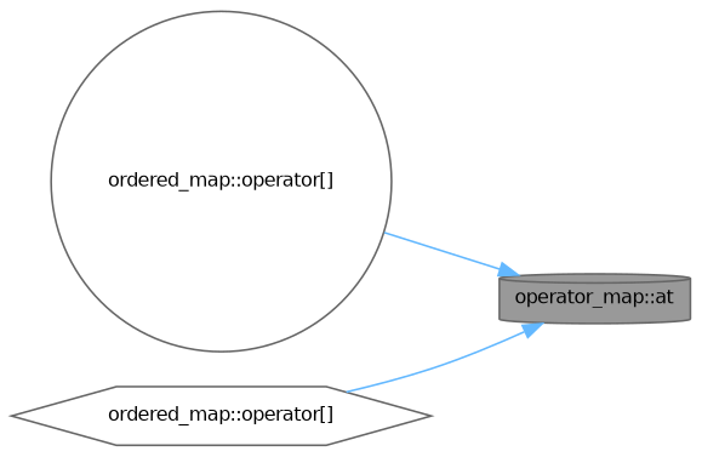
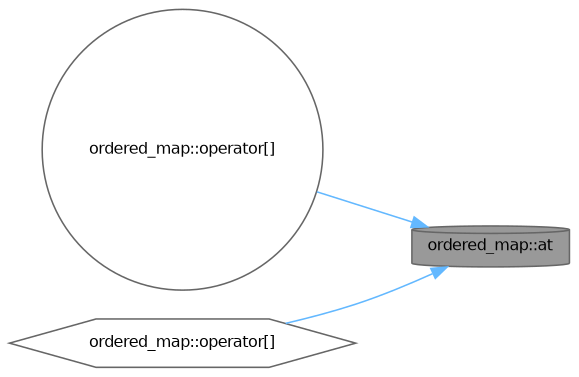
  digraph {
    rankdir=RL
    node [color=grey40 fillcolor=white fontname=Helvetica fontsize=10 style=filled]
    edge [color=steelblue1 dir=back fontname=Helvetica fontsize=10 labelfontname=Helvetica labelfontsize=10 style=solid]
-   n1 [color=gray40 fillcolor=grey60 fontcolor=black height=0.2 label="operator_map::at" shape=cylinder width=0.4]
+   n1 [color=gray40 fillcolor=grey60 fontcolor=black height=0.2 label="ordered_map::at" shape=cylinder width=0.4]
    n2 [height=0.2 label="ordered_map::operator[]" shape=circle width=0.4]
    n3 [height=0.2 label="ordered_map::operator[]" shape=hexagon width=0.4]
    n1 -> n2
    n1 -> n3
  }
